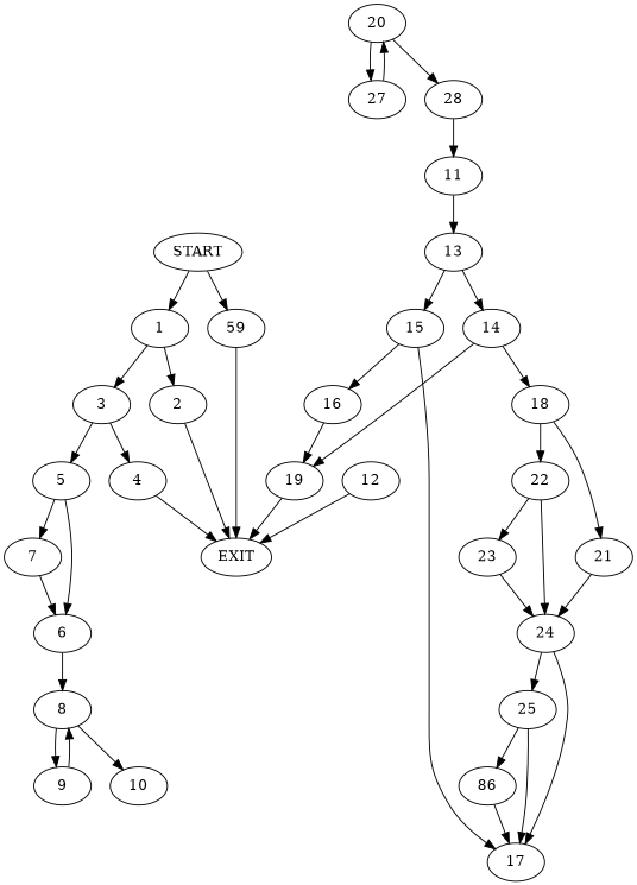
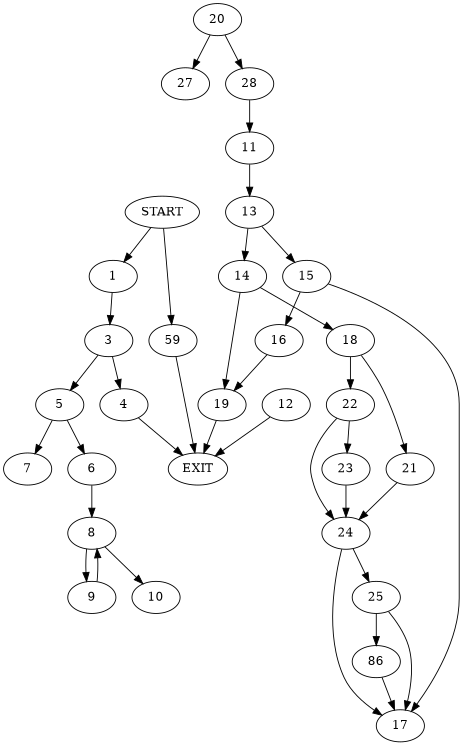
  digraph {
    n1 [label=START]
    1
    n3 [label=59]
-   2
    3
    n6 [label=EXIT]
    4
    5
    6
    7
    8
    9
    10
    11
    13
    12
    14
    15
    18
    19
    16
    17
    21
    22
    20
    27
    28
    24
    23
    25
    n31 [label=86]
    n1 -> 1
    n1 -> n3
-   1 -> 2
    1 -> 3
    n3 -> n6
-   2 -> n6
    3 -> 4
    3 -> 5
    4 -> n6
    5 -> 6
    5 -> 7
    6 -> 8
-   7 -> 6
    8 -> 9
    8 -> 10
    9 -> 8
    11 -> 13
    13 -> 14
    13 -> 15
    12 -> n6
    14 -> 18
    14 -> 19
    15 -> 16
    15 -> 17
    18 -> 21
    18 -> 22
    19 -> n6
    16 -> 19
    21 -> 24
    22 -> 24
    22 -> 23
    20 -> 27
    20 -> 28
-   27 -> 20
    28 -> 11
    24 -> 17
    24 -> 25
    23 -> 24
    25 -> 17
    25 -> n31
    n31 -> 17
  }
